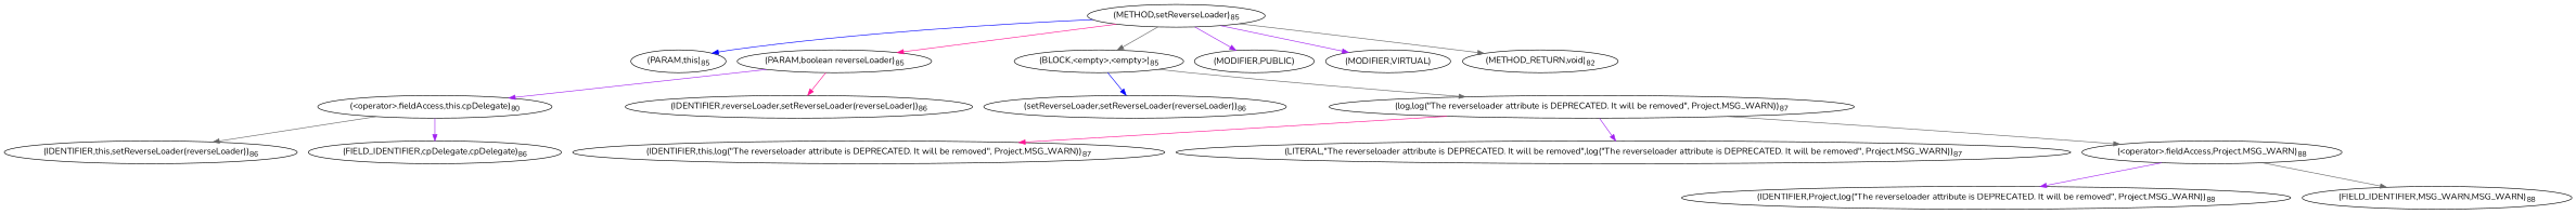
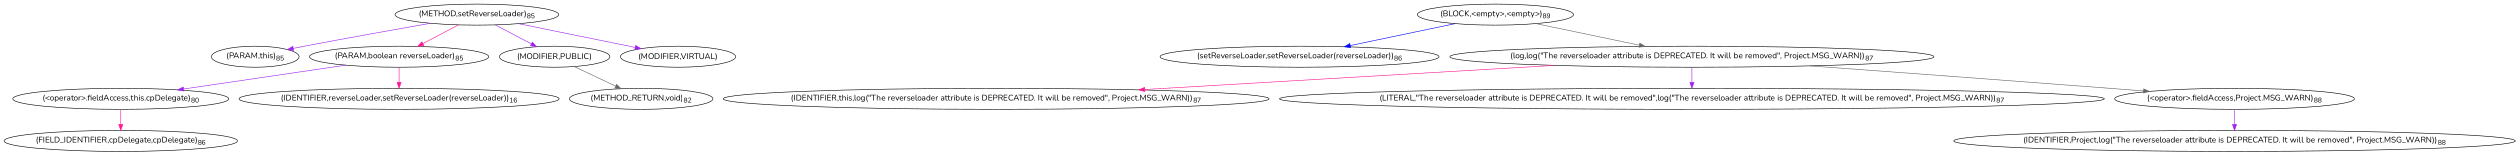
  digraph {
    fontname=Nunito
    node [fontname=Nunito]
    edge [color=gray40 fontname=Nunito]
    n1 [label=<(METHOD,setReverseLoader)<SUB>85</SUB>>]
    n2 [label=<(PARAM,this)<SUB>85</SUB>>]
    n3 [label=<(PARAM,boolean reverseLoader)<SUB>85</SUB>>]
-   n4 [label=<(BLOCK,&lt;empty&gt;,&lt;empty&gt;)<SUB>85</SUB>>]
+   n4 [label=<(BLOCK,&lt;empty&gt;,&lt;empty&gt;)<SUB>89</SUB>>]
    n5 [label=<(MODIFIER,PUBLIC)>]
    n6 [label=<(MODIFIER,VIRTUAL)>]
    n7 [label=<(METHOD_RETURN,void)<SUB>82</SUB>>]
    n8 [label=<(&lt;operator&gt;.fieldAccess,this.cpDelegate)<SUB>80</SUB>>]
-   n9 [label=<(IDENTIFIER,reverseLoader,setReverseLoader(reverseLoader))<SUB>86</SUB>>]
+   n9 [label=<(IDENTIFIER,reverseLoader,setReverseLoader(reverseLoader))<SUB>16</SUB>>]
    n10 [label=<(setReverseLoader,setReverseLoader(reverseLoader))<SUB>86</SUB>>]
    n11 [label=<(log,log(&quot;The reverseloader attribute is DEPRECATED. It will be removed&quot;, Project.MSG_WARN))<SUB>87</SUB>>]
    n12 [label=<(IDENTIFIER,this,log(&quot;The reverseloader attribute is DEPRECATED. It will be removed&quot;, Project.MSG_WARN))<SUB>87</SUB>>]
    n13 [label=<(LITERAL,&quot;The reverseloader attribute is DEPRECATED. It will be removed&quot;,log(&quot;The reverseloader attribute is DEPRECATED. It will be removed&quot;, Project.MSG_WARN))<SUB>87</SUB>>]
    n14 [label=<(&lt;operator&gt;.fieldAccess,Project.MSG_WARN)<SUB>88</SUB>>]
-   n15 [label=<(IDENTIFIER,this,setReverseLoader(reverseLoader))<SUB>86</SUB>>]
    n16 [label=<(FIELD_IDENTIFIER,cpDelegate,cpDelegate)<SUB>86</SUB>>]
    n17 [label=<(IDENTIFIER,Project,log(&quot;The reverseloader attribute is DEPRECATED. It will be removed&quot;, Project.MSG_WARN))<SUB>88</SUB>>]
-   n18 [label=<(FIELD_IDENTIFIER,MSG_WARN,MSG_WARN)<SUB>88</SUB>>]
-   n1 -> n2 [color=blue]
+   n1 -> n2 [color=purple]
    n1 -> n3 [color=deeppink]
-   n1 -> n4
    n1 -> n5 [color=purple]
    n1 -> n6 [color=purple]
-   n1 -> n7
+   n5 -> n7
    n3 -> n8 [color=purple]
    n3 -> n9 [color=deeppink]
    n4 -> n10 [color=blue]
    n4 -> n11
-   n8 -> n15
-   n8 -> n16 [color=purple]
+   n8 -> n16 [color=deeppink]
    n11 -> n12 [color=deeppink]
    n11 -> n13 [color=purple]
    n11 -> n14
    n14 -> n17 [color=purple]
-   n14 -> n18
  }
